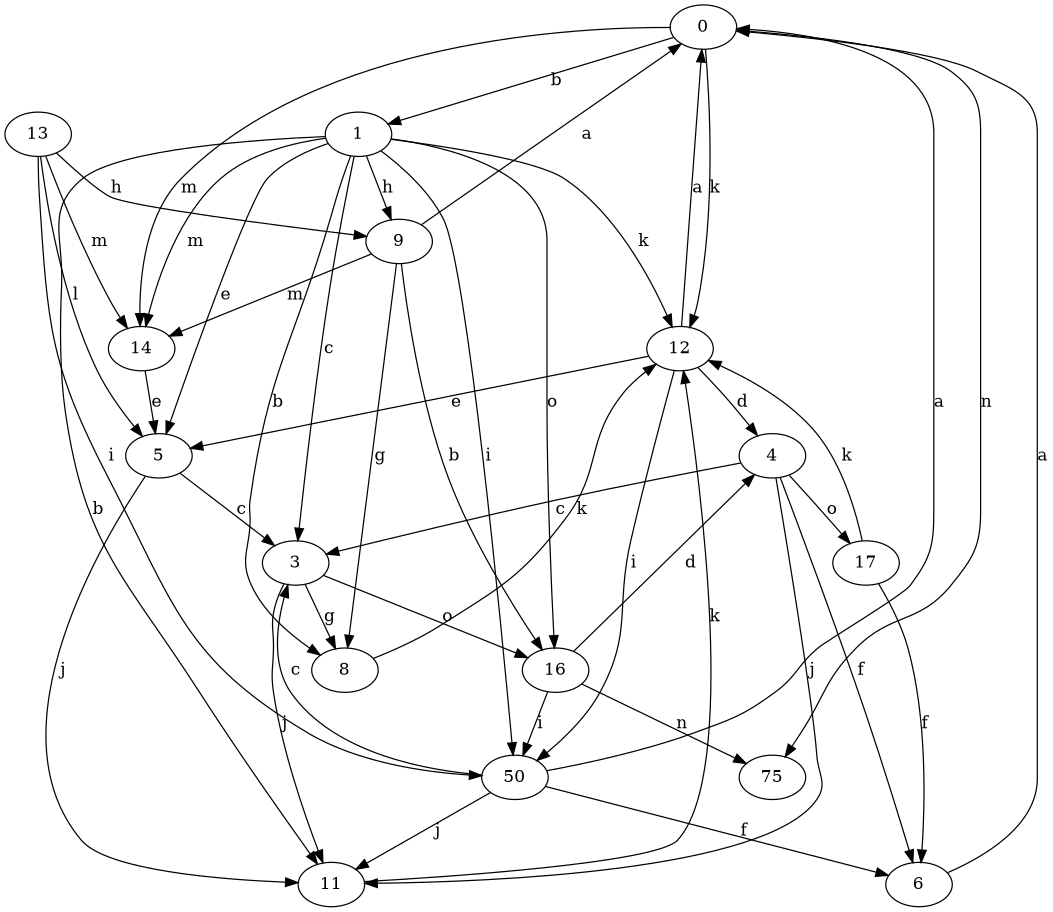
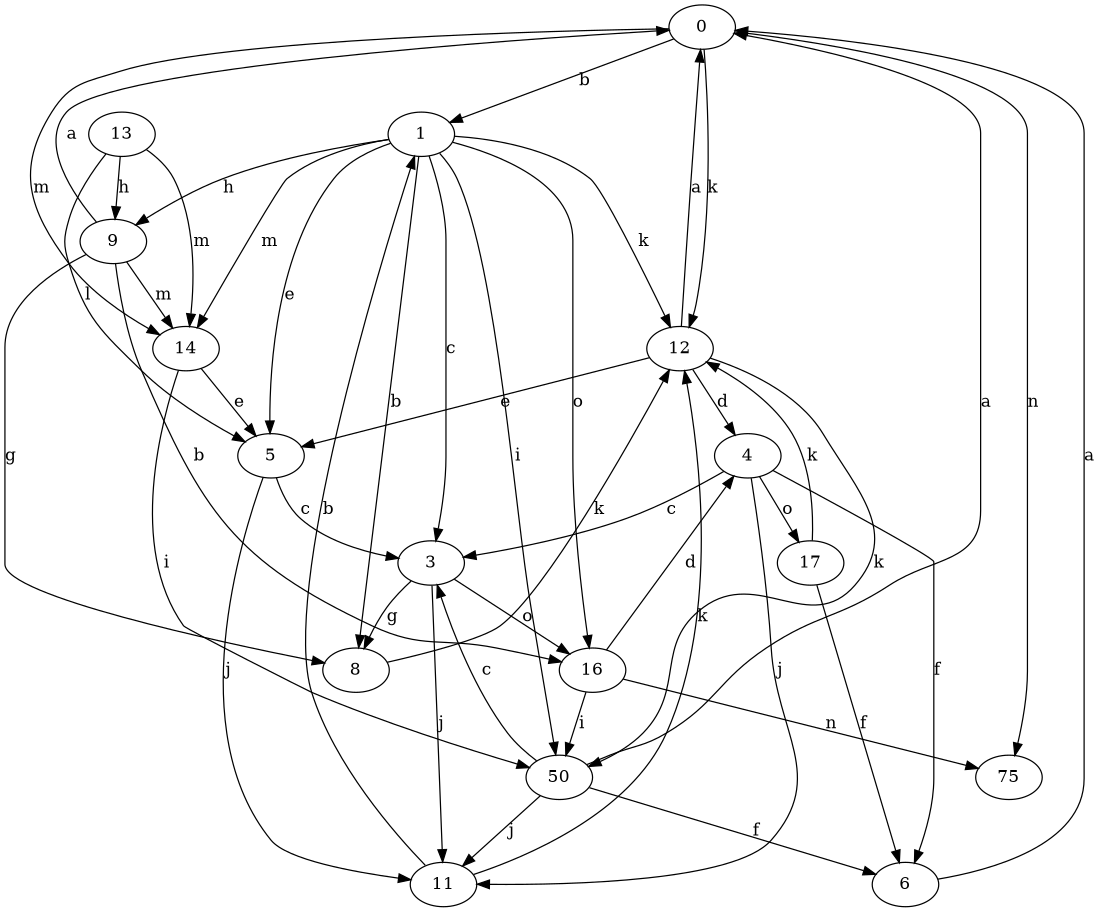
  strict digraph {
    0
    1
    12
    14
    n5 [label=75]
    3
    5
    8
    9
    n10 [label=50]
    16
    4
    11
    6
    17
    13
    0 -> 1 [label=b]
    0 -> 12 [label=k]
    0 -> 14 [label=m]
    0 -> n5 [label=n]
    1 -> 12 [label=k]
    1 -> 14 [label=m]
    1 -> 3 [label=c]
    1 -> 5 [label=e]
    1 -> 8 [label=b]
    1 -> 9 [label=h]
    1 -> n10 [label=i]
    1 -> 16 [label=o]
    12 -> 0 [label=a]
    12 -> 5 [label=e]
-   12 -> n10 [label=i]
+   12 -> n10 [label=k]
    12 -> 4 [label=d]
    14 -> 5 [label=e]
    3 -> 8 [label=g]
    3 -> 16 [label=o]
    3 -> 11 [label=j]
    5 -> 3 [label=c]
    5 -> 11 [label=j]
    8 -> 12 [label=k]
    9 -> 0 [label=a]
    9 -> 14 [label=m]
    9 -> 8 [label=g]
    9 -> 16 [label=b]
    n10 -> 0 [label=a]
    n10 -> 3 [label=c]
    n10 -> 11 [label=j]
    n10 -> 6 [label=f]
    16 -> n5 [label=n]
    16 -> n10 [label=i]
    16 -> 4 [label=d]
    4 -> 3 [label=c]
    4 -> 11 [label=j]
    4 -> 6 [label=f]
    4 -> 17 [label=o]
-   1 -> 11 [label=b]
+   11 -> 1 [label=b]
    11 -> 12 [label=k]
    6 -> 0 [label=a]
    17 -> 12 [label=k]
    17 -> 6 [label=f]
    13 -> 14 [label=m]
    13 -> 5 [label=l]
    13 -> 9 [label=h]
-   13 -> n10 [label=i]
+   14 -> n10 [label=i]
  }
